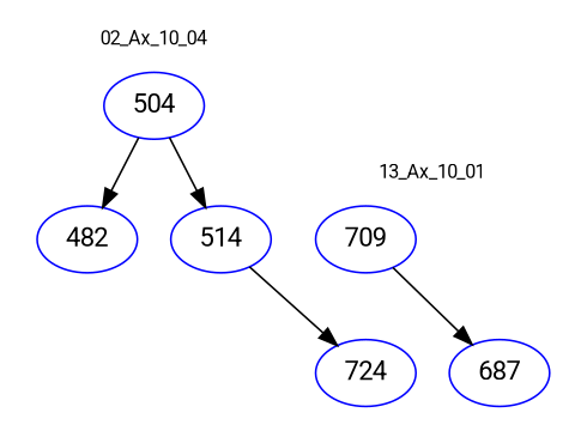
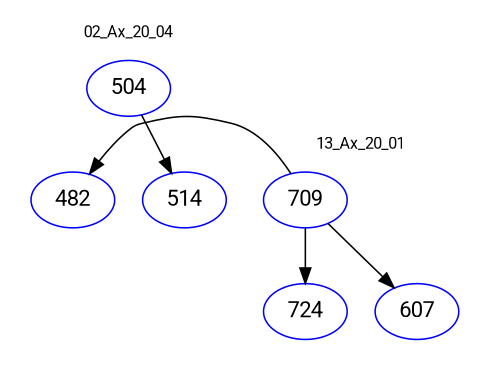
  digraph {
    fontname=Roboto
    node [color=blue fontname=Roboto]
    edge [color=black fontname=Roboto]
    n1 [label=504]
    n2 [label=482]
    n3 [label=514]
    n4 [label=709]
-   n5 [label=687]
+   n5 [label=607]
    n6 [label=724]
    subgraph cluster_1 {
      color=white
      fontsize=10
-     label="02_Ax_10_04"
+     label="02_Ax_20_04"
      n1
      n2
      n3
    }
    subgraph cluster_2 {
      color=white
      fontsize=10
-     label="13_Ax_10_01"
+     label="13_Ax_20_01"
      n4
      n5
      n6
    }
-   n1 -> n2
+   n4 -> n2
    n1 -> n3
    n4 -> n5
-   n3 -> n6
+   n4 -> n6
  }
